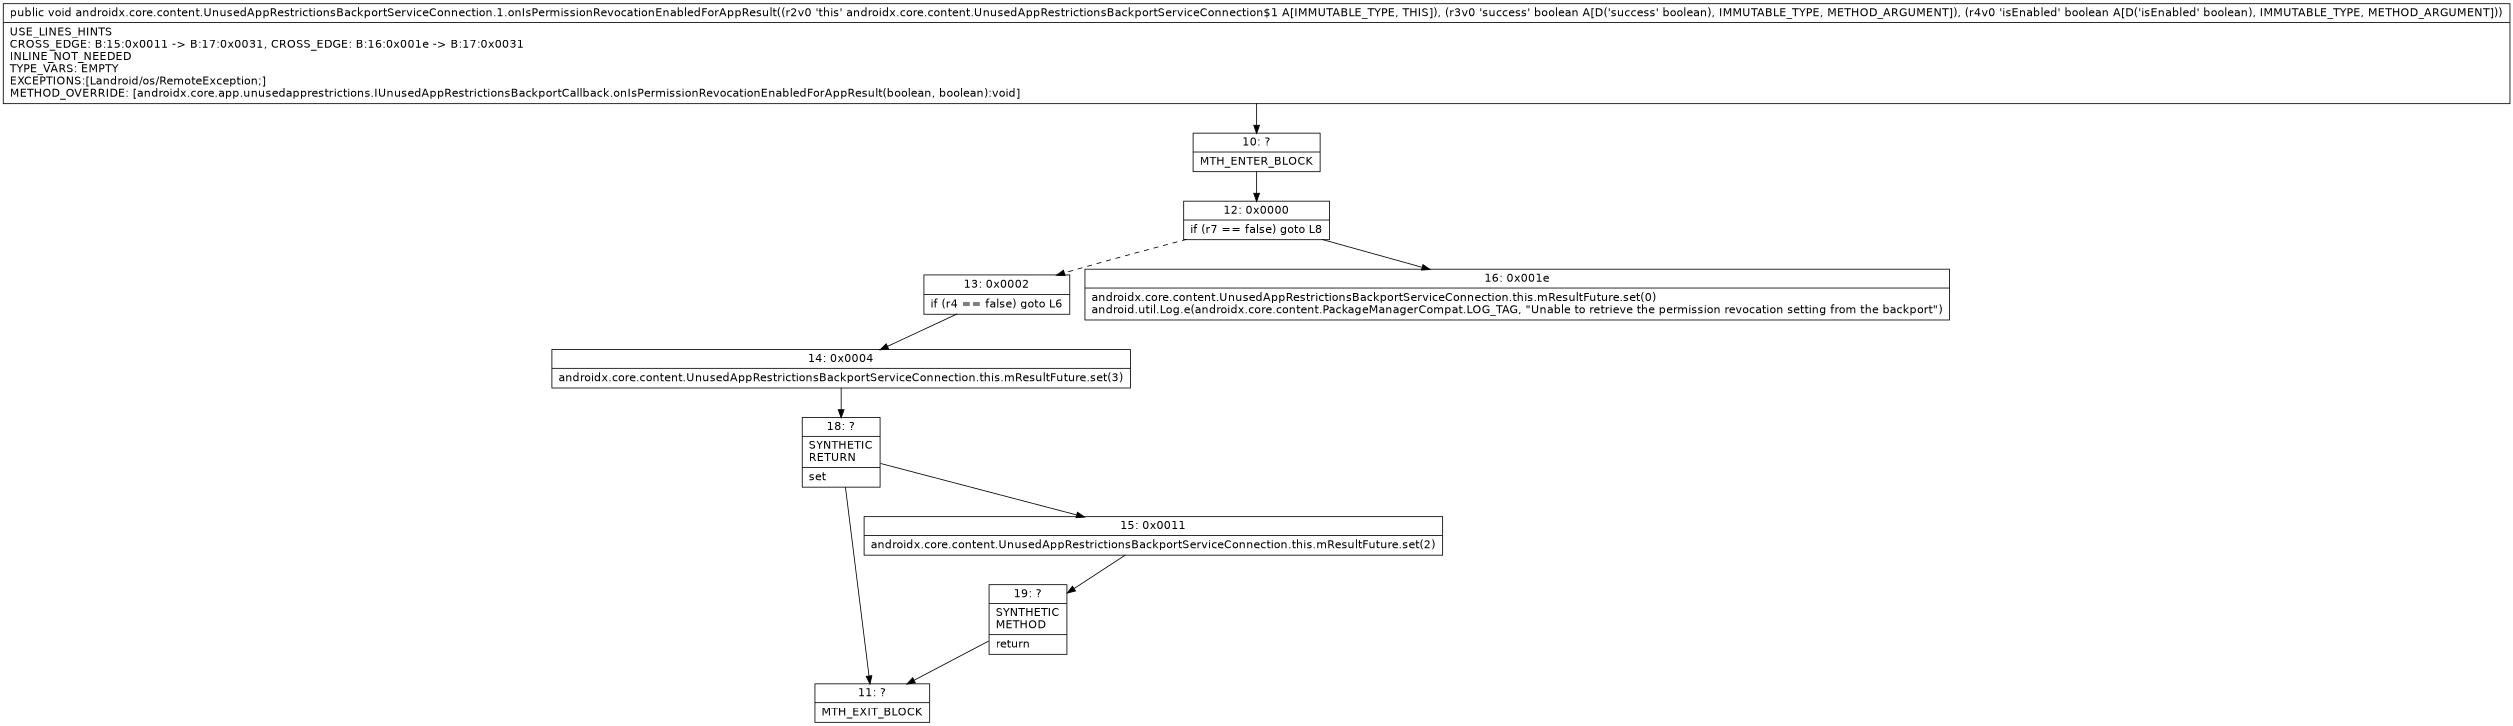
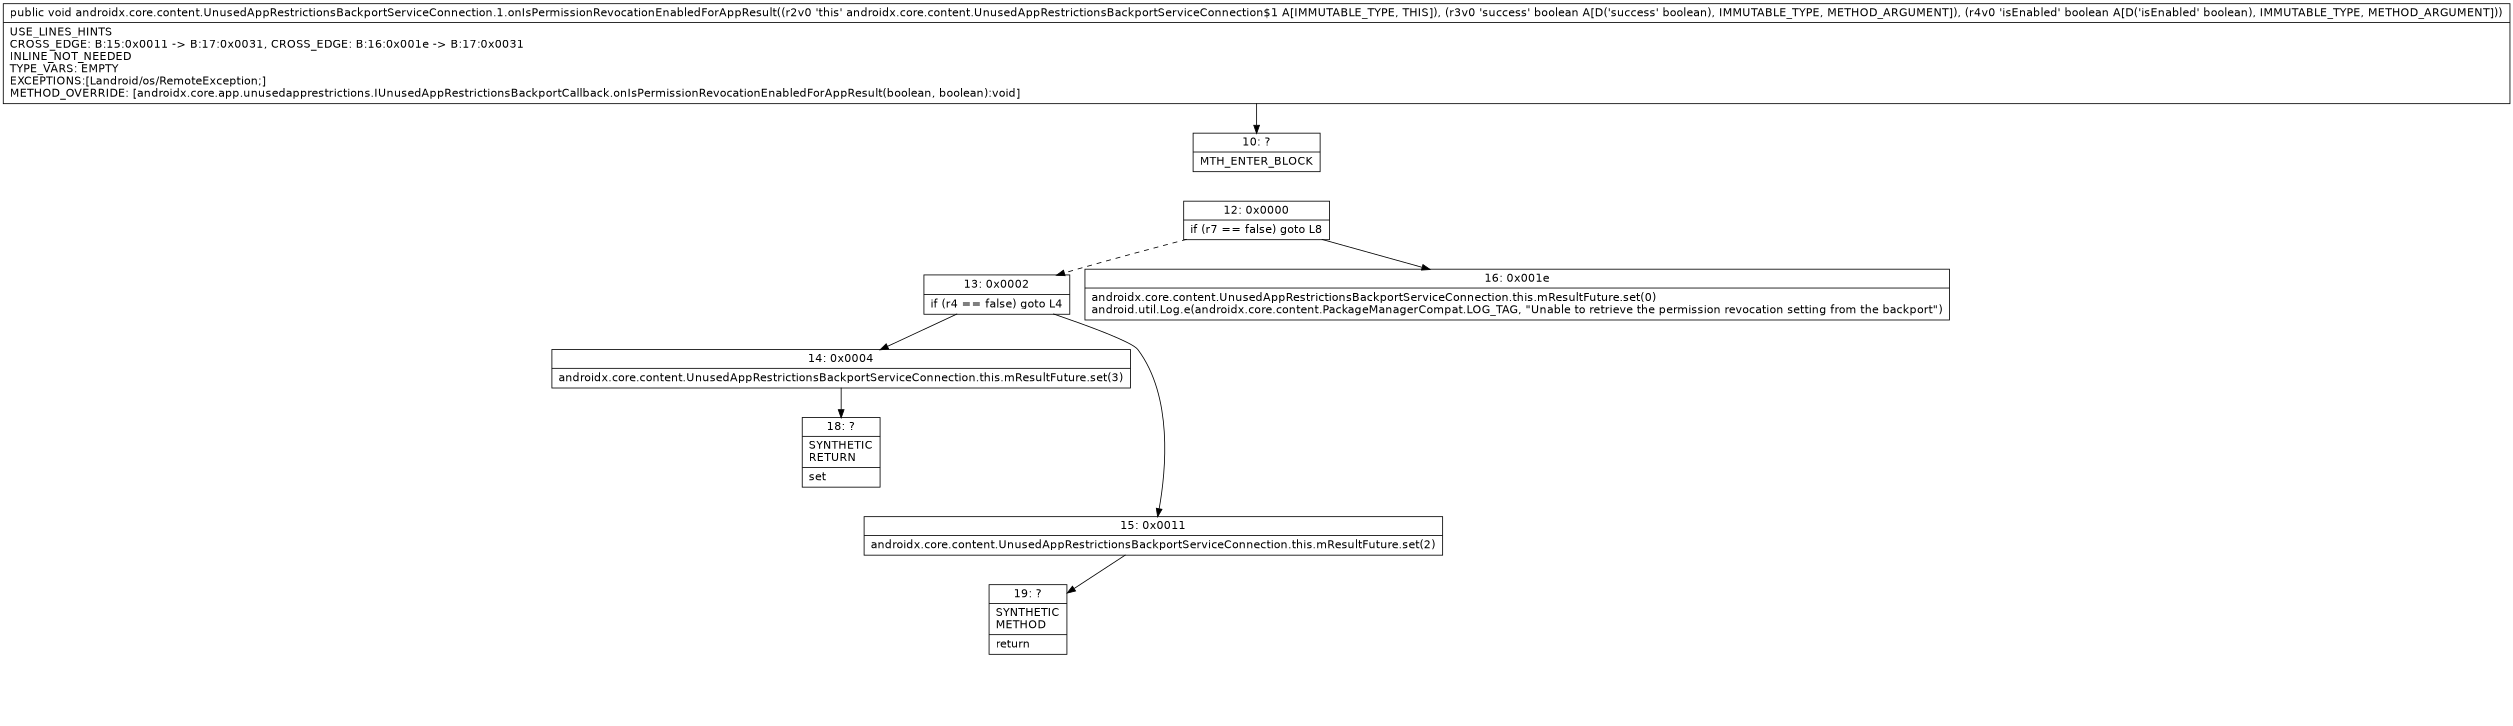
  digraph {
    fontname="DejaVu Sans"
    node [fontname="DejaVu Sans" shape=record]
    edge [fontname="DejaVu Sans"]
    n1 [label="{10\:\ ?|MTH_ENTER_BLOCK\l}"]
    n2 [label="{12\:\ 0x0000|if (r7 == false) goto L8\l}"]
-   n3 [label="{13\:\ 0x0002|if (r4 == false) goto L6\l}"]
+   n3 [label="{13\:\ 0x0002|if (r4 == false) goto L4\l}"]
    n4 [label="{16\:\ 0x001e|androidx.core.content.UnusedAppRestrictionsBackportServiceConnection.this.mResultFuture.set(0)\landroid.util.Log.e(androidx.core.content.PackageManagerCompat.LOG_TAG, \"Unable to retrieve the permission revocation setting from the backport\")\l}"]
    n5 [label="{14\:\ 0x0004|androidx.core.content.UnusedAppRestrictionsBackportServiceConnection.this.mResultFuture.set(3)\l}"]
    n6 [label="{15\:\ 0x0011|androidx.core.content.UnusedAppRestrictionsBackportServiceConnection.this.mResultFuture.set(2)\l}"]
    n7 [label="{18\:\ ?|SYNTHETIC\lRETURN\l|set\l}"]
    n8 [label="{19\:\ ?|SYNTHETIC\lMETHOD\l|return\l}"]
-   n9 [label="{11\:\ ?|MTH_EXIT_BLOCK\l}"]
    n10 [label="{public void androidx.core.content.UnusedAppRestrictionsBackportServiceConnection.1.onIsPermissionRevocationEnabledForAppResult((r2v0 'this' androidx.core.content.UnusedAppRestrictionsBackportServiceConnection$1 A[IMMUTABLE_TYPE, THIS]), (r3v0 'success' boolean A[D('success' boolean), IMMUTABLE_TYPE, METHOD_ARGUMENT]), (r4v0 'isEnabled' boolean A[D('isEnabled' boolean), IMMUTABLE_TYPE, METHOD_ARGUMENT]))  | USE_LINES_HINTS\lCROSS_EDGE: B:15:0x0011 \-\> B:17:0x0031, CROSS_EDGE: B:16:0x001e \-\> B:17:0x0031\lINLINE_NOT_NEEDED\lTYPE_VARS: EMPTY\lEXCEPTIONS:[Landroid\/os\/RemoteException;]\lMETHOD_OVERRIDE: [androidx.core.app.unusedapprestrictions.IUnusedAppRestrictionsBackportCallback.onIsPermissionRevocationEnabledForAppResult(boolean, boolean):void]\l}"]
-   n1 -> n2
    n2 -> n3 [style=dashed]
    n2 -> n4
    n3 -> n5 [style=solid]
-   n7 -> n6
+   n3 -> n6
    n5 -> n7
    n6 -> n8
-   n7 -> n9
-   n8 -> n9
    n10 -> n1
  }
